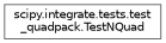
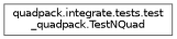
  digraph {
    rankdir=LR
-   n1 [color=grey40 fillcolor=white fontname=Helvetica fontsize=10 height=0.2 label="scipy.integrate.tests.test\l_quadpack.TestNQuad" shape=box style=filled width=0.4]
+   n1 [color=grey40 fillcolor=white fontname=Helvetica fontsize=10 height=0.2 label="quadpack.integrate.tests.test\l_quadpack.TestNQuad" shape=box style=filled width=0.4]
  }
